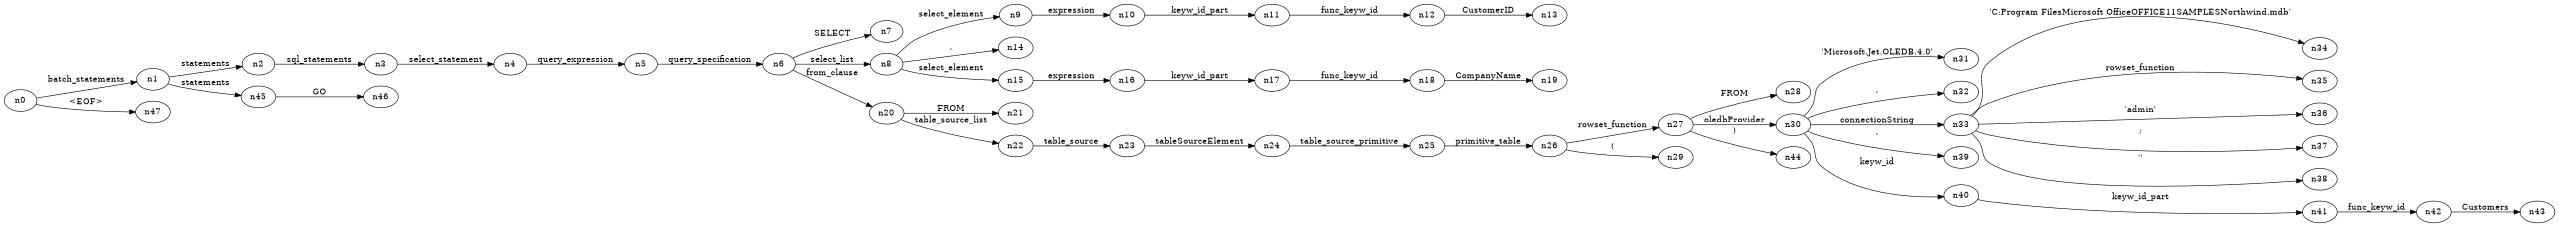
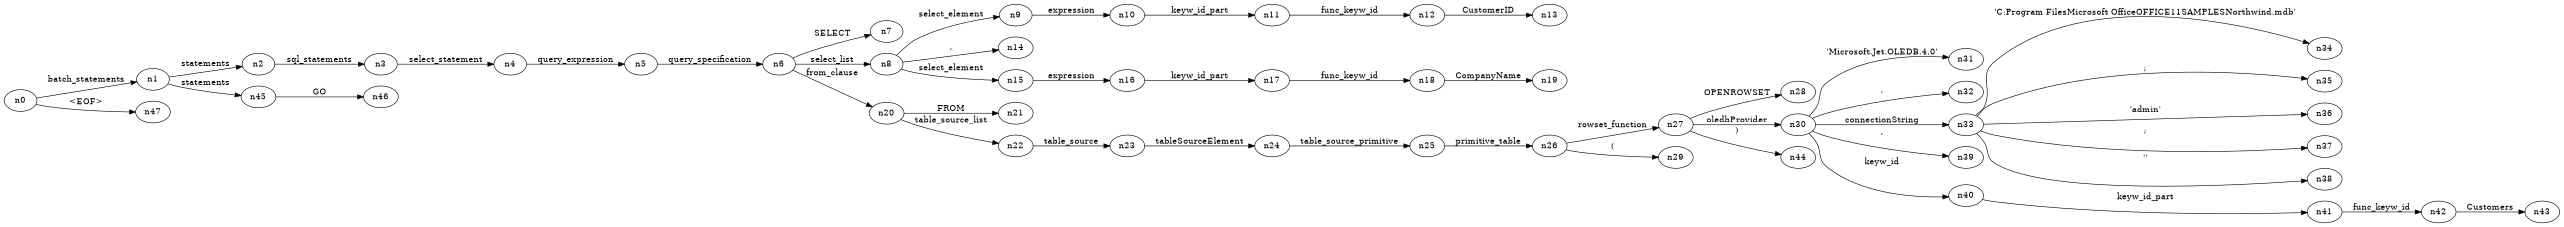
  digraph {
    rankdir=LR
    n0
    n1
    n47
    n2
    n45
    n3
    n46
    n4
    n5
    n6
    n7
    n8
    n20
    n9
    n14
    n15
    n21
    n22
    n10
    n16
    n11
    n12
    n13
    n17
    n18
    n19
    n23
    n24
    n25
    n26
    n27
    n29
    n28
    n30
    n44
    n31
    n32
    n33
    n39
    n40
    n34
    n35
    n36
    n37
    n38
    n41
    n42
    n43
    n0 -> n1 [label=batch_statements]
    n0 -> n47 [label="<EOF>"]
    n1 -> n2 [label=statements]
    n1 -> n45 [label=statements]
    n2 -> n3 [label=sql_statements]
    n45 -> n46 [label=GO]
    n3 -> n4 [label=select_statement]
    n4 -> n5 [label=query_expression]
    n5 -> n6 [label=query_specification]
    n6 -> n7 [label=SELECT]
    n6 -> n8 [label=select_list]
    n6 -> n20 [label=from_clause]
    n8 -> n9 [label=select_element]
    n8 -> n14 [label=","]
    n8 -> n15 [label=select_element]
    n20 -> n21 [label=FROM]
    n20 -> n22 [label=table_source_list]
    n9 -> n10 [label=expression]
    n15 -> n16 [label=expression]
    n22 -> n23 [label=table_source]
    n10 -> n11 [label=keyw_id_part]
    n16 -> n17 [label=keyw_id_part]
    n11 -> n12 [label=func_keyw_id]
    n12 -> n13 [label=CustomerID]
    n17 -> n18 [label=func_keyw_id]
    n18 -> n19 [label=CompanyName]
    n23 -> n24 [label=tableSourceElement]
    n24 -> n25 [label=table_source_primitive]
    n25 -> n26 [label=primitive_table]
    n26 -> n27 [label=rowset_function]
    n26 -> n29 [label="("]
-   n27 -> n28 [label=FROM]
+   n27 -> n28 [label=OPENROWSET]
    n27 -> n30 [label=oledbProvider]
    n27 -> n44 [label=")"]
    n30 -> n31 [label="'Microsoft.Jet.OLEDB.4.0'"]
    n30 -> n32 [label=","]
    n30 -> n33 [label=connectionString]
    n30 -> n39 [label=","]
    n30 -> n40 [label=keyw_id]
    n33 -> n34 [label="'C:\Program Files\Microsoft Office\OFFICE11\SAMPLES\Northwind.mdb'"]
-   n33 -> n35 [label=rowset_function]
+   n33 -> n35 [label=";"]
    n33 -> n36 [label="'admin'"]
    n33 -> n37 [label=";"]
    n33 -> n38 [label="''"]
    n40 -> n41 [label=keyw_id_part]
    n41 -> n42 [label=func_keyw_id]
    n42 -> n43 [label=Customers]
  }
